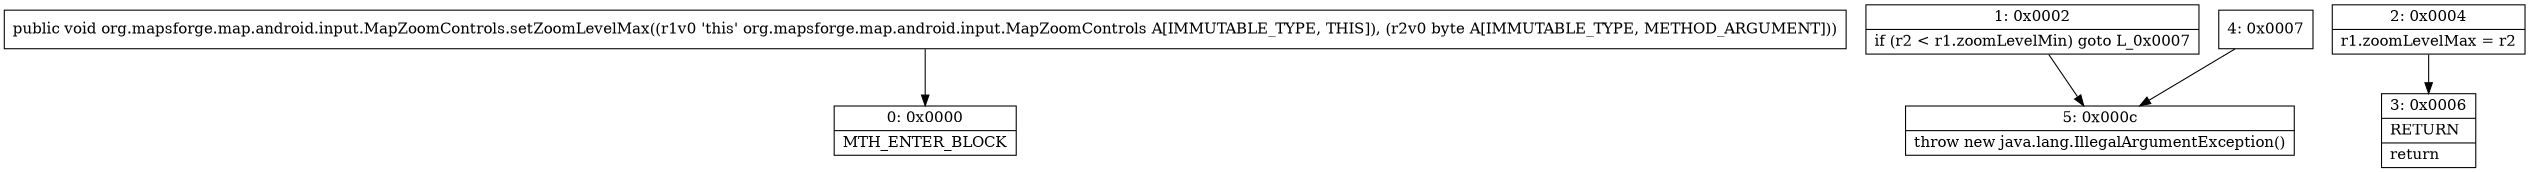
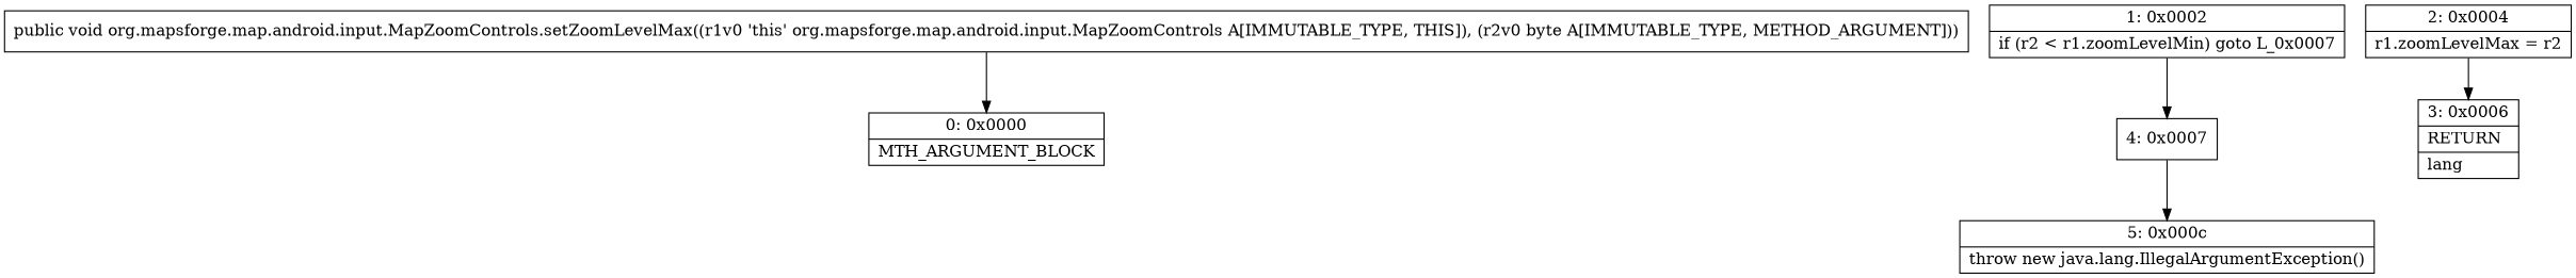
  digraph {
    fontname="DejaVu Serif"
    node [fontname="DejaVu Serif" shape=record]
    edge [fontname="DejaVu Serif"]
-   n1 [label="{0\:\ 0x0000|MTH_ENTER_BLOCK\l}"]
+   n1 [label="{0\:\ 0x0000|MTH_ARGUMENT_BLOCK\l}"]
    n2 [label="{1\:\ 0x0002|if (r2 \< r1.zoomLevelMin) goto L_0x0007\l}"]
    n3 [label="{4\:\ 0x0007}"]
    n4 [label="{2\:\ 0x0004|r1.zoomLevelMax = r2\l}"]
-   n5 [label="{3\:\ 0x0006|RETURN\l|return\l}"]
+   n5 [label="{3\:\ 0x0006|RETURN\l|lang\l}"]
    n6 [label="{5\:\ 0x000c|throw new java.lang.IllegalArgumentException()\l}"]
    n7 [label="{public void org.mapsforge.map.android.input.MapZoomControls.setZoomLevelMax((r1v0 'this' org.mapsforge.map.android.input.MapZoomControls A[IMMUTABLE_TYPE, THIS]), (r2v0 byte A[IMMUTABLE_TYPE, METHOD_ARGUMENT])) }"]
-   n2 -> n6
+   n2 -> n3
    n3 -> n6
    n4 -> n5
    n7 -> n1
  }
